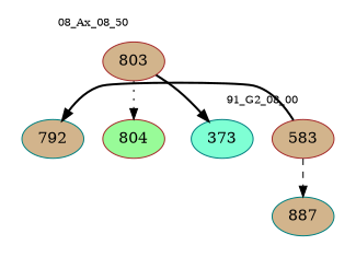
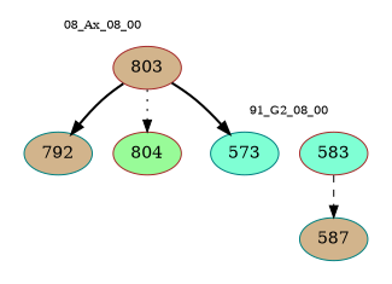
  digraph {
    node [color=brown fillcolor=tan style=filled]
    edge [color=black style=bold]
    n1 [label=803]
    n2 [color=teal label=792]
    n3 [fillcolor=palegreen label=804]
-   n4 [label=583]
-   n5 [color=teal fillcolor=aquamarine label=373]
-   n6 [color=teal label=887]
+   n4 [fillcolor=aquamarine label=583]
+   n5 [color=teal fillcolor=aquamarine label=573]
+   n6 [color=teal label=587]
    subgraph cluster_1 {
      color=white
      fontsize=10
-     label="08_Ax_08_50"
+     label="08_Ax_08_00"
      n1
      n2
      n3
    }
    subgraph cluster_2 {
      color=white
      fontsize=10
      label="91_G2_08_00"
      n4
      n5
      n6
    }
-   n4 -> n2
+   n1 -> n2
    n1 -> n3 [style=dotted]
    n1 -> n5
    n4 -> n6 [style=dashed]
  }
